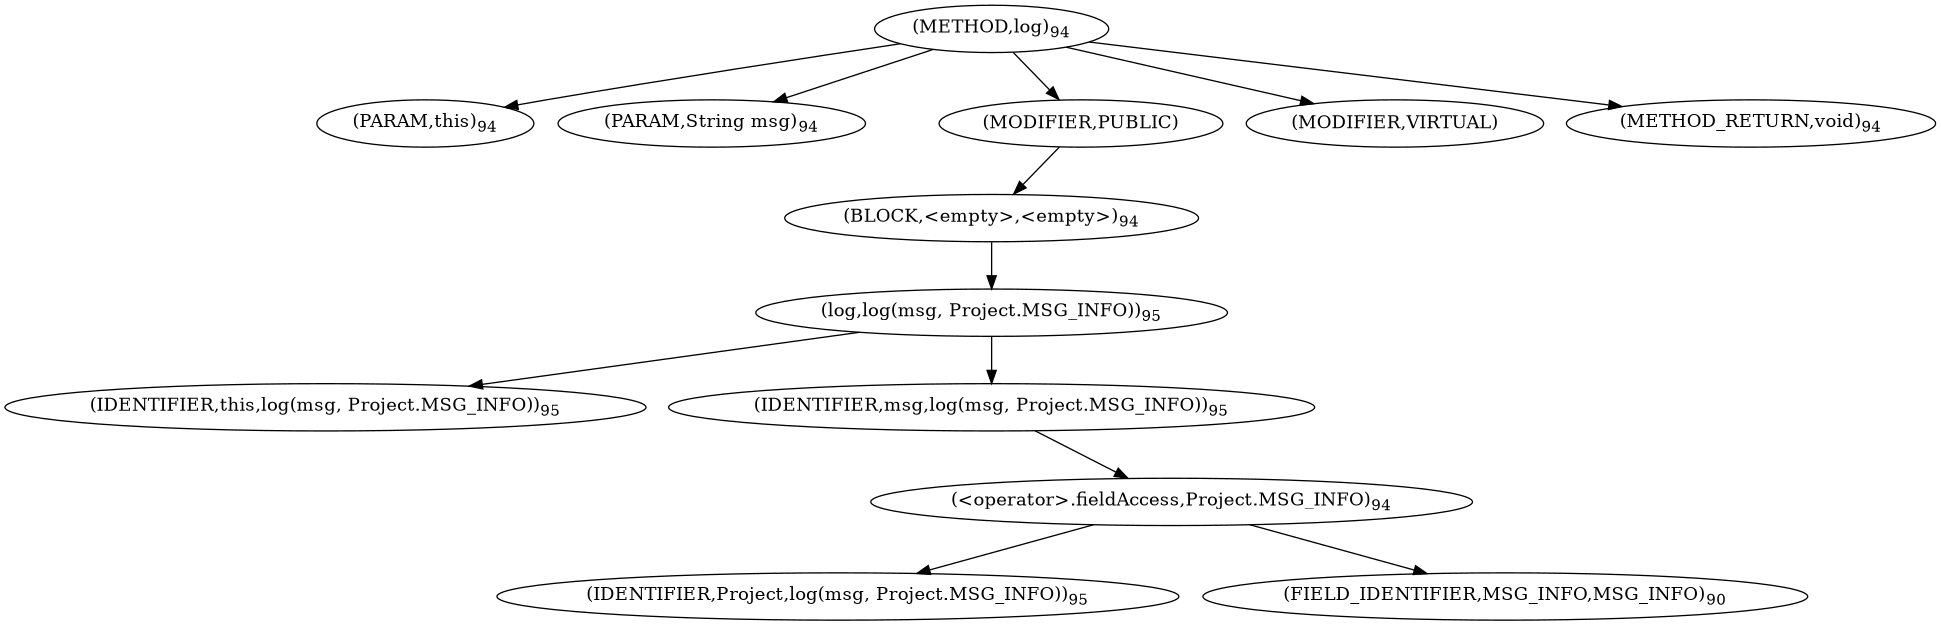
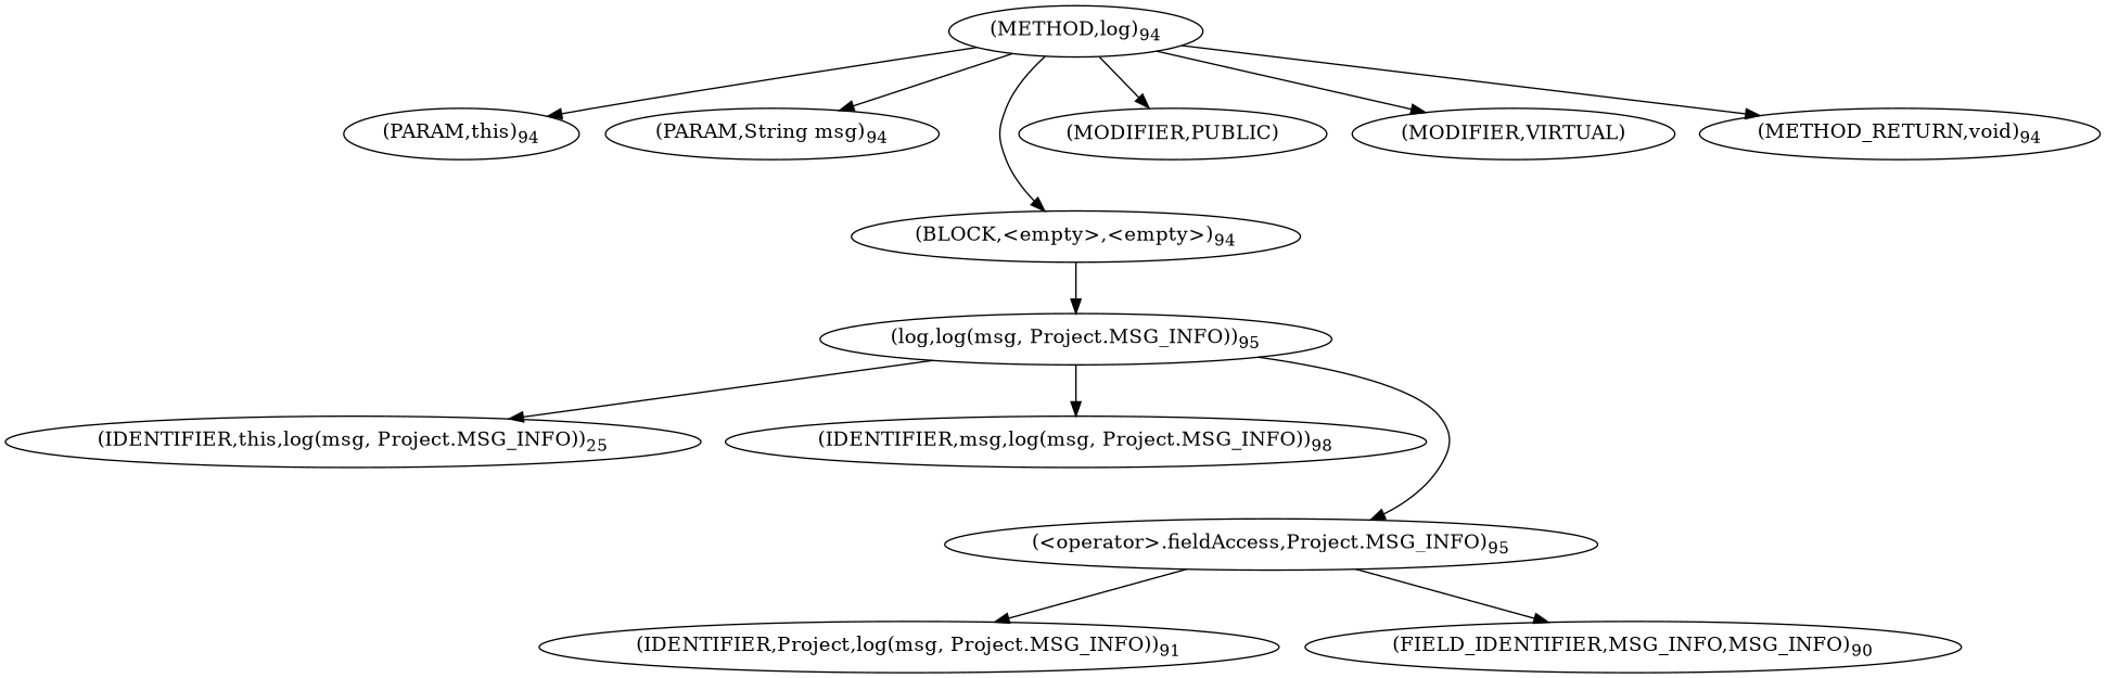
  digraph {
    n1 [label=<(METHOD,log)<SUB>94</SUB>>]
    n2 [label=<(PARAM,this)<SUB>94</SUB>>]
    n3 [label=<(PARAM,String msg)<SUB>94</SUB>>]
    n4 [label=<(BLOCK,&lt;empty&gt;,&lt;empty&gt;)<SUB>94</SUB>>]
    n5 [label=<(MODIFIER,PUBLIC)>]
    n6 [label=<(MODIFIER,VIRTUAL)>]
    n7 [label=<(METHOD_RETURN,void)<SUB>94</SUB>>]
    n8 [label=<(log,log(msg, Project.MSG_INFO))<SUB>95</SUB>>]
-   n9 [label=<(IDENTIFIER,this,log(msg, Project.MSG_INFO))<SUB>95</SUB>>]
-   n10 [label=<(IDENTIFIER,msg,log(msg, Project.MSG_INFO))<SUB>95</SUB>>]
-   n11 [label=<(&lt;operator&gt;.fieldAccess,Project.MSG_INFO)<SUB>94</SUB>>]
-   n12 [label=<(IDENTIFIER,Project,log(msg, Project.MSG_INFO))<SUB>95</SUB>>]
+   n9 [label=<(IDENTIFIER,this,log(msg, Project.MSG_INFO))<SUB>25</SUB>>]
+   n10 [label=<(IDENTIFIER,msg,log(msg, Project.MSG_INFO))<SUB>98</SUB>>]
+   n11 [label=<(&lt;operator&gt;.fieldAccess,Project.MSG_INFO)<SUB>95</SUB>>]
+   n12 [label=<(IDENTIFIER,Project,log(msg, Project.MSG_INFO))<SUB>91</SUB>>]
    n13 [label=<(FIELD_IDENTIFIER,MSG_INFO,MSG_INFO)<SUB>90</SUB>>]
    n1 -> n2
    n1 -> n3
-   n5 -> n4
+   n1 -> n4
    n1 -> n5
    n1 -> n6
    n1 -> n7
    n4 -> n8
    n8 -> n9
    n8 -> n10
-   n10 -> n11
+   n8 -> n11
    n11 -> n12
    n11 -> n13
  }
